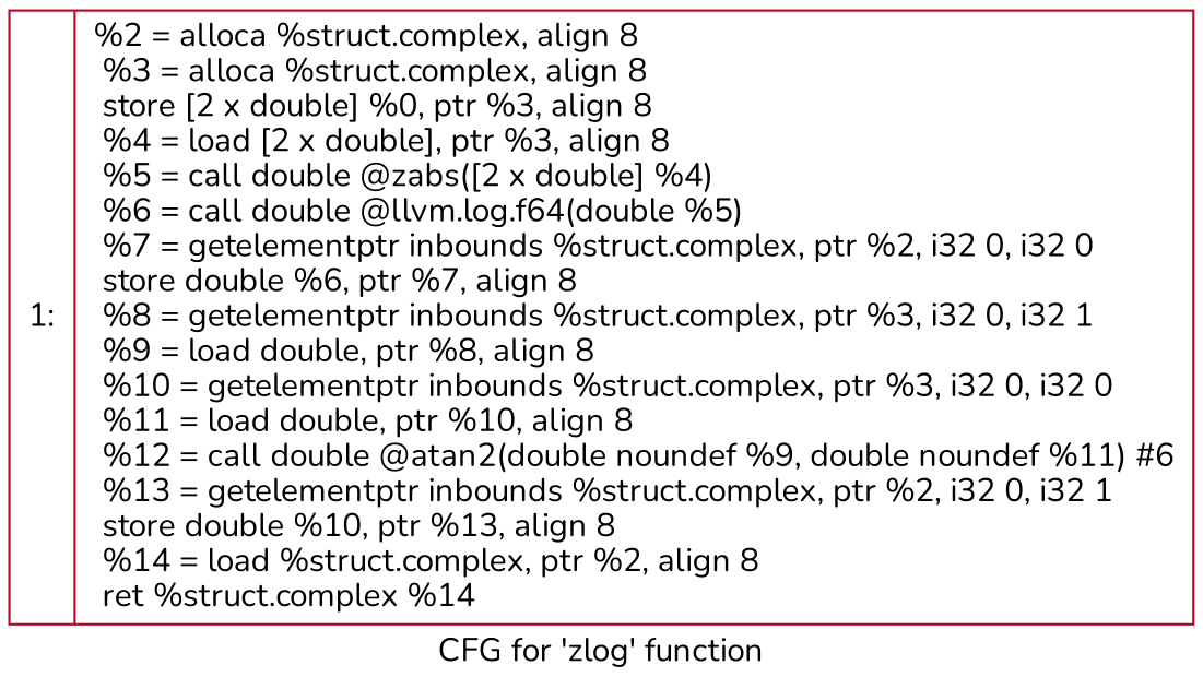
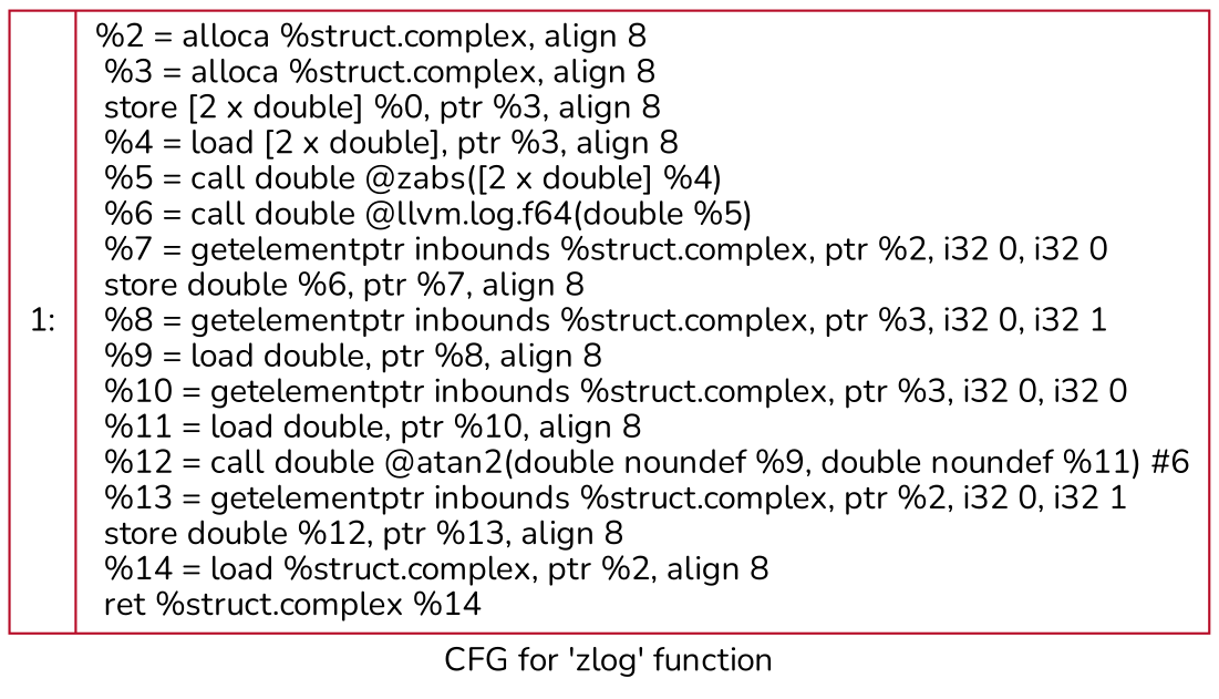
  digraph {
    label="CFG for 'zlog' function"
    rankdir=LR
    fontname=Nunito
-   n1 [color="#b70d28ff" fillcolor=white fontname=Nunito label="{1:\l|  %2 = alloca %struct.complex, align 8\l  %3 = alloca %struct.complex, align 8\l  store [2 x double] %0, ptr %3, align 8\l  %4 = load [2 x double], ptr %3, align 8\l  %5 = call double @zabs([2 x double] %4)\l  %6 = call double @llvm.log.f64(double %5)\l  %7 = getelementptr inbounds %struct.complex, ptr %2, i32 0, i32 0\l  store double %6, ptr %7, align 8\l  %8 = getelementptr inbounds %struct.complex, ptr %3, i32 0, i32 1\l  %9 = load double, ptr %8, align 8\l  %10 = getelementptr inbounds %struct.complex, ptr %3, i32 0, i32 0\l  %11 = load double, ptr %10, align 8\l  %12 = call double @atan2(double noundef %9, double noundef %11) #6\l  %13 = getelementptr inbounds %struct.complex, ptr %2, i32 0, i32 1\l  store double %10, ptr %13, align 8\l  %14 = load %struct.complex, ptr %2, align 8\l  ret %struct.complex %14\l}" shape=record style=filled]
+   n1 [color="#b70d28ff" fillcolor=white fontname=Nunito label="{1:\l|  %2 = alloca %struct.complex, align 8\l  %3 = alloca %struct.complex, align 8\l  store [2 x double] %0, ptr %3, align 8\l  %4 = load [2 x double], ptr %3, align 8\l  %5 = call double @zabs([2 x double] %4)\l  %6 = call double @llvm.log.f64(double %5)\l  %7 = getelementptr inbounds %struct.complex, ptr %2, i32 0, i32 0\l  store double %6, ptr %7, align 8\l  %8 = getelementptr inbounds %struct.complex, ptr %3, i32 0, i32 1\l  %9 = load double, ptr %8, align 8\l  %10 = getelementptr inbounds %struct.complex, ptr %3, i32 0, i32 0\l  %11 = load double, ptr %10, align 8\l  %12 = call double @atan2(double noundef %9, double noundef %11) #6\l  %13 = getelementptr inbounds %struct.complex, ptr %2, i32 0, i32 1\l  store double %12, ptr %13, align 8\l  %14 = load %struct.complex, ptr %2, align 8\l  ret %struct.complex %14\l}" shape=record style=filled]
  }
